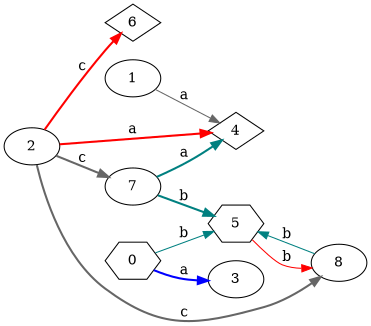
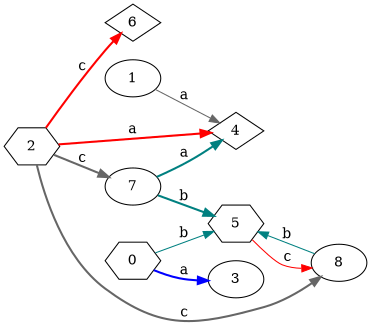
  strict digraph {
    fontname="DejaVu Serif"
    rankdir=LR
    node [fontname="DejaVu Serif" shape=ellipse]
    edge [color=teal fontname="DejaVu Serif" style=bold]
-   2
+   2 [shape=hexagon]
    6 [shape=diamond]
    7
    8
    4 [shape=diamond]
    5 [shape=hexagon]
    0 [shape=hexagon]
    3
    1
    2 -> 6 [color=red label=c]
    2 -> 7 [color=gray40 label=c]
    2 -> 8 [color=gray40 label=c]
    2 -> 4 [color=red label=a]
    7 -> 4 [label=a]
    7 -> 5 [label=b]
    8 -> 5 [label=b style=solid]
-   5 -> 8 [color=red label=b style=solid]
+   5 -> 8 [color=red label=c style=solid]
    0 -> 5 [label=b style=solid]
    0 -> 3 [color=blue label=a]
    1 -> 4 [color=gray40 label=a style=solid]
  }
